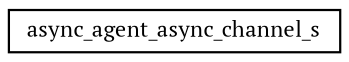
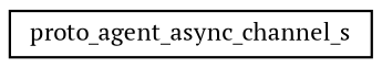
  digraph {
    rankdir=LR
    fontname="PT Serif"
-   n1 [color=black fillcolor=white fontname="PT Serif" fontsize=10 height=0.2 label=async_agent_async_channel_s shape=record style=filled width=0.4]
+   n1 [color=black fillcolor=white fontname="PT Serif" fontsize=10 height=0.2 label=proto_agent_async_channel_s shape=record style=filled width=0.4]
  }
